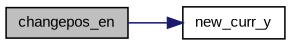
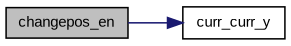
  digraph {
    rankdir=LR
    fontname="Liberation Sans"
    node [color=black fontname="Liberation Sans" fontsize=10 shape=record style=filled]
    n1 [fillcolor=grey75 fontcolor=black height=0.2 label=changepos_en width=0.4]
-   n2 [fillcolor=white height=0.2 label=new_curr_y width=0.4]
+   n2 [fillcolor=white height=0.2 label=curr_curr_y width=0.4]
    n1 -> n2 [color=midnightblue fontname="Liberation Sans" fontsize=10 labelfontname=Helvetica labelfontsize=10 style=solid]
  }
